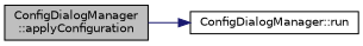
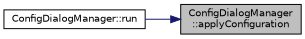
  digraph {
    rankdir=RL
    node [color=black fontname=Helvetica fontsize=10 shape=record style=filled]
    n1 [fillcolor=grey75 fontcolor=black height=0.2 label="ConfigDialogManager\l::applyConfiguration" width=0.4]
    n2 [fillcolor=white height=0.2 label="ConfigDialogManager::run" width=0.4]
-   n2 -> n1 [color=midnightblue dir=back fontname=Helvetica fontsize=10 labelfontname=Helvetica labelfontsize=10 style=solid]
+   n1 -> n2 [color=midnightblue dir=back fontname=Helvetica fontsize=10 labelfontname=Helvetica labelfontsize=10 style=solid]
  }
